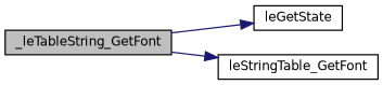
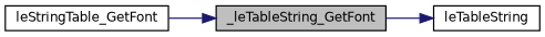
  digraph {
    rankdir=LR
    node [color=black fillcolor=white fontname=Helvetica fontsize=10 shape=record style=filled]
    edge [color=midnightblue fontname=Helvetica fontsize=10 labelfontname=Helvetica labelfontsize=10 style=solid]
    n1 [fillcolor=grey75 fontcolor=black height=0.2 label=_leTableString_GetFont width=0.4]
-   n2 [height=0.2 label=leGetState width=0.4]
+   n2 [height=0.2 label=leTableString width=0.4]
    n3 [height=0.2 label=leStringTable_GetFont width=0.4]
    n1 -> n2
-   n1 -> n3
+   n3 -> n1
  }
